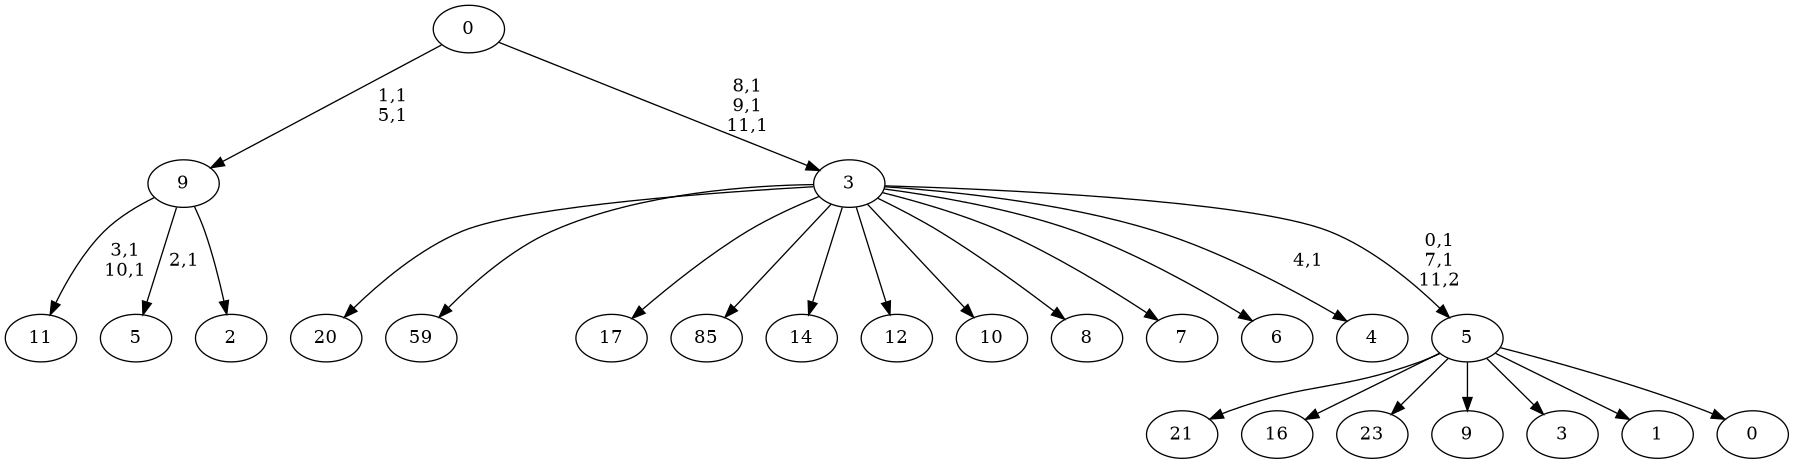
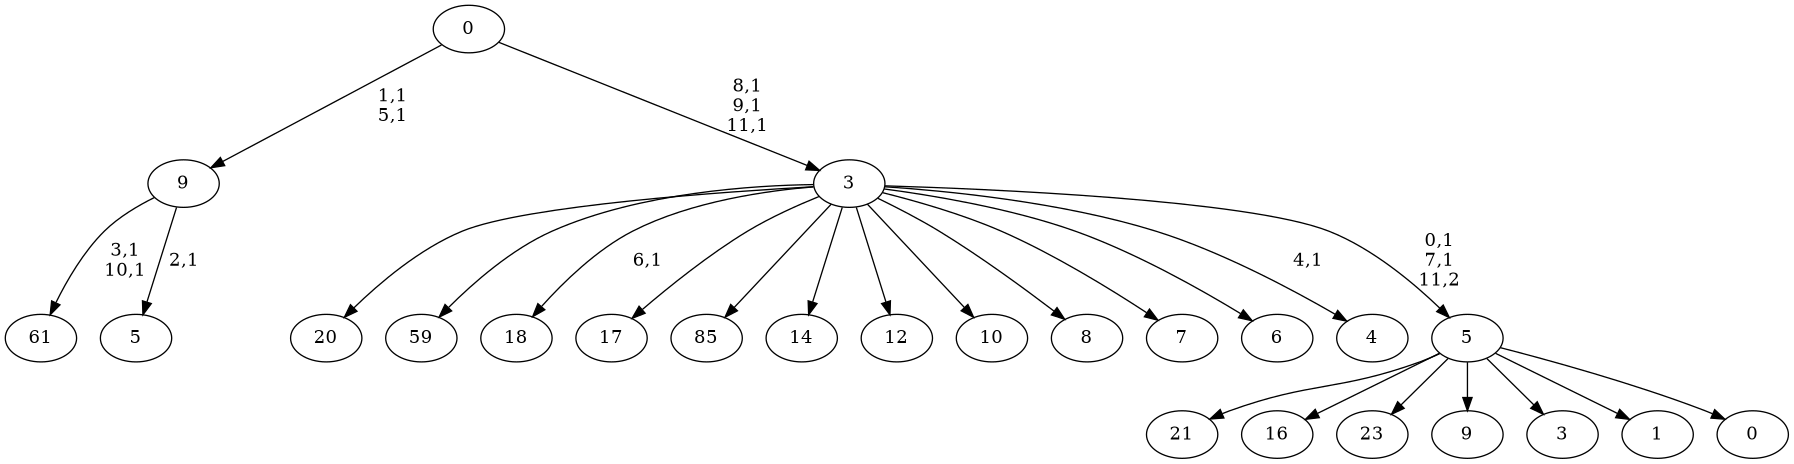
  digraph {
    n1 [label=21]
    n2 [label=20]
    n3 [label=59]
+   n4 [label=18]
    n5 [label=17]
    n6 [label=16]
    n7 [label=85]
    n8 [label=14]
    n9 [label=23]
    n10 [label=12]
-   n11 [label=11]
+   n11 [label=61]
    n12 [label=10]
    n13 [label=9]
    n14 [label=8]
    n15 [label=7]
    n16 [label=6]
    n17 [label=5]
    n18 [label=4]
    n19 [label=3]
-   n20 [label=2]
    9
    n22 [label=1]
    n23 [label=0]
    5
    3
    0
    9 -> n11 [label="3,1\n10,1"]
    9 -> n17 [label="2,1"]
-   9 -> n20
    5 -> n1
    5 -> n6
    5 -> n9
    5 -> n13
    5 -> n19
    5 -> n22
    5 -> n23
    3 -> n2
    3 -> n3
+   3 -> n4 [label="6,1"]
    3 -> n5
    3 -> n7
    3 -> n8
    3 -> n10
    3 -> n12
    3 -> n14
    3 -> n15
    3 -> n16
    3 -> n18 [label="4,1"]
    3 -> 5 [label="0,1\n7,1\n11,2"]
    0 -> 9 [label="1,1\n5,1"]
    0 -> 3 [label="8,1\n9,1\n11,1"]
  }
